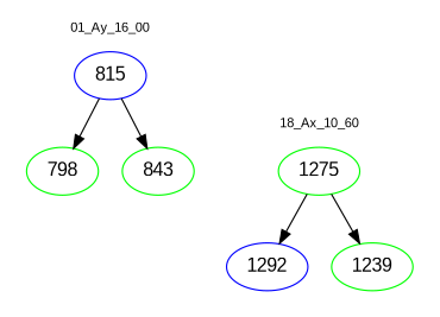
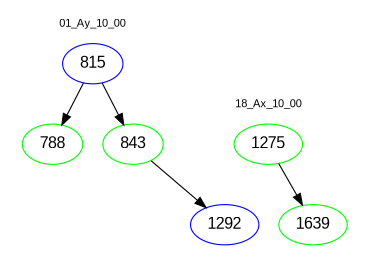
  digraph {
    fontname="Liberation Sans"
    node [color=green fontname="Liberation Sans"]
    edge [color=black fontname="Liberation Sans"]
    n1 [color=blue label=815]
-   n2 [label=798]
+   n2 [label=788]
    n3 [label=843]
    n4 [label=1275]
-   n5 [label=1239]
+   n5 [label=1639]
    n6 [color=blue label=1292]
    subgraph cluster_1 {
      color=white
      fontsize=10
-     label="01_Ay_16_00"
+     label="01_Ay_10_00"
      n1
      n2
      n3
    }
    subgraph cluster_2 {
      color=white
      fontsize=10
-     label="18_Ax_10_60"
+     label="18_Ax_10_00"
      n4
      n5
      n6
    }
    n1 -> n2
    n1 -> n3
    n4 -> n5
-   n4 -> n6
+   n3 -> n6
  }
